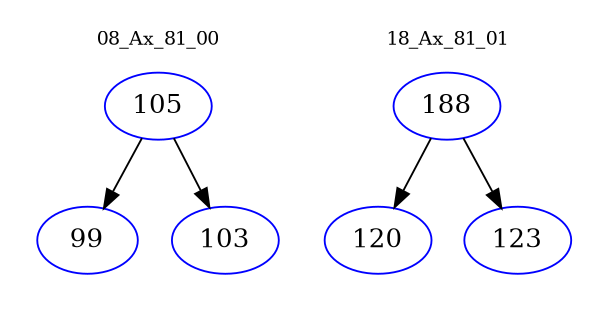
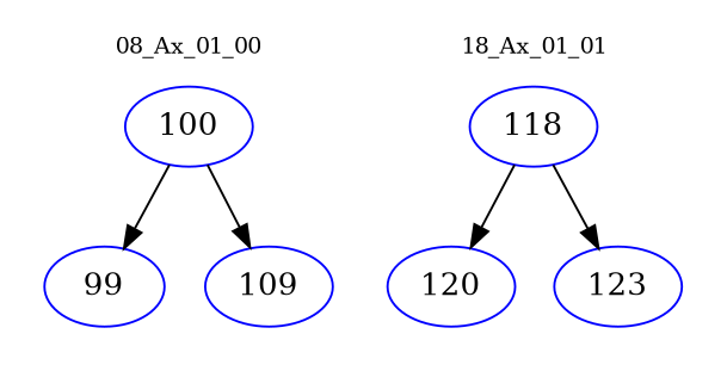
  digraph {
    node [color=blue]
    edge [color=black]
-   n1 [label=105]
+   n1 [label=100]
    n2 [label=99]
-   n3 [label=103]
-   n4 [label=188]
+   n3 [label=109]
+   n4 [label=118]
    n5 [label=120]
    n6 [label=123]
    subgraph cluster_1 {
      color=white
      fontsize=10
-     label="08_Ax_81_00"
+     label="08_Ax_01_00"
      n1
      n2
      n3
    }
    subgraph cluster_2 {
      color=white
      fontsize=10
-     label="18_Ax_81_01"
+     label="18_Ax_01_01"
      n4
      n5
      n6
    }
    n1 -> n2
    n1 -> n3
    n4 -> n5
    n4 -> n6
  }
